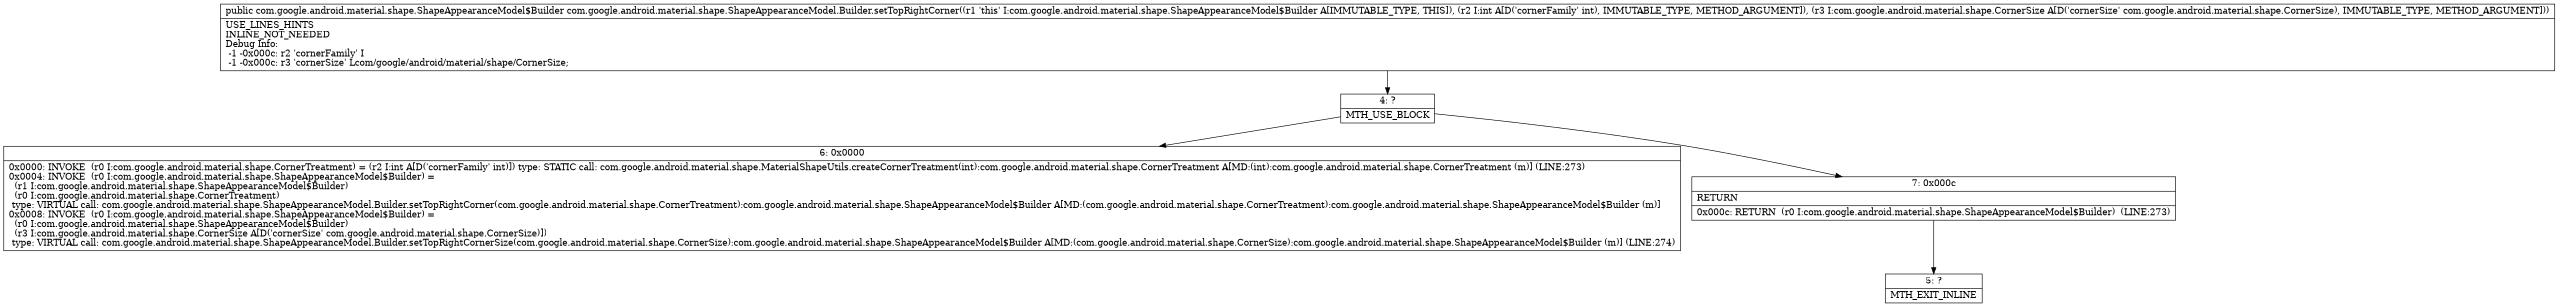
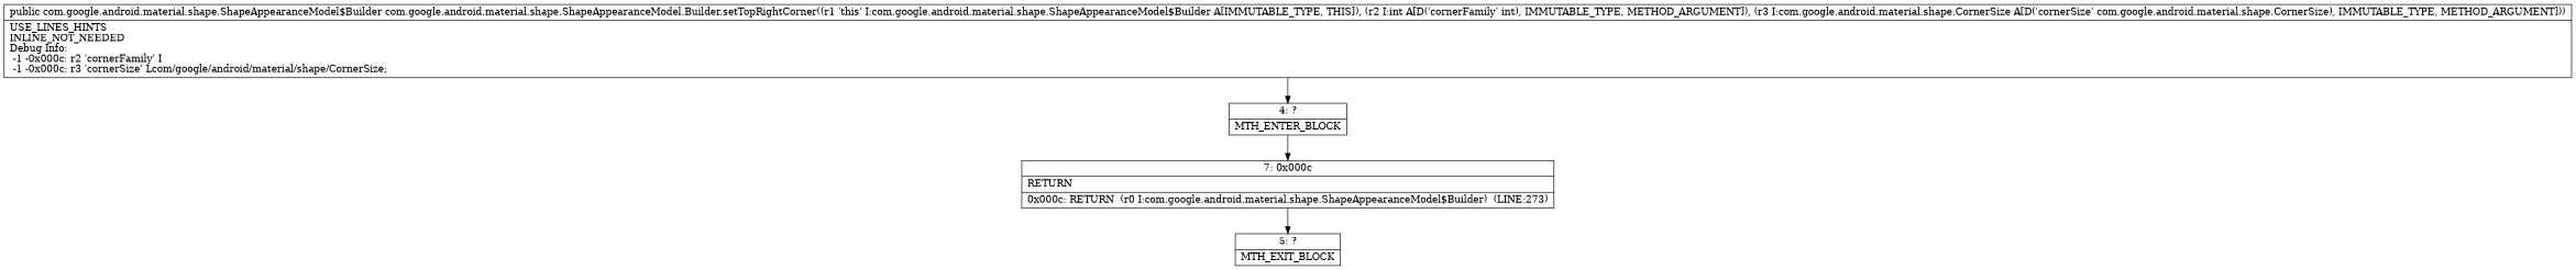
  digraph {
    node [shape=record]
-   n1 [label="{4\:\ ?|MTH_USE_BLOCK\l}"]
-   n2 [label="{6\:\ 0x0000|0x0000: INVOKE  (r0 I:com.google.android.material.shape.CornerTreatment) = (r2 I:int A[D('cornerFamily' int)]) type: STATIC call: com.google.android.material.shape.MaterialShapeUtils.createCornerTreatment(int):com.google.android.material.shape.CornerTreatment A[MD:(int):com.google.android.material.shape.CornerTreatment (m)] (LINE:273)\l0x0004: INVOKE  (r0 I:com.google.android.material.shape.ShapeAppearanceModel$Builder) = \l  (r1 I:com.google.android.material.shape.ShapeAppearanceModel$Builder)\l  (r0 I:com.google.android.material.shape.CornerTreatment)\l type: VIRTUAL call: com.google.android.material.shape.ShapeAppearanceModel.Builder.setTopRightCorner(com.google.android.material.shape.CornerTreatment):com.google.android.material.shape.ShapeAppearanceModel$Builder A[MD:(com.google.android.material.shape.CornerTreatment):com.google.android.material.shape.ShapeAppearanceModel$Builder (m)]\l0x0008: INVOKE  (r0 I:com.google.android.material.shape.ShapeAppearanceModel$Builder) = \l  (r0 I:com.google.android.material.shape.ShapeAppearanceModel$Builder)\l  (r3 I:com.google.android.material.shape.CornerSize A[D('cornerSize' com.google.android.material.shape.CornerSize)])\l type: VIRTUAL call: com.google.android.material.shape.ShapeAppearanceModel.Builder.setTopRightCornerSize(com.google.android.material.shape.CornerSize):com.google.android.material.shape.ShapeAppearanceModel$Builder A[MD:(com.google.android.material.shape.CornerSize):com.google.android.material.shape.ShapeAppearanceModel$Builder (m)] (LINE:274)\l}"]
+   n1 [label="{4\:\ ?|MTH_ENTER_BLOCK\l}"]
    n3 [label="{7\:\ 0x000c|RETURN\l|0x000c: RETURN  (r0 I:com.google.android.material.shape.ShapeAppearanceModel$Builder)  (LINE:273)\l}"]
-   n4 [label="{5\:\ ?|MTH_EXIT_INLINE\l}"]
+   n4 [label="{5\:\ ?|MTH_EXIT_BLOCK\l}"]
    n5 [label="{public com.google.android.material.shape.ShapeAppearanceModel$Builder com.google.android.material.shape.ShapeAppearanceModel.Builder.setTopRightCorner((r1 'this' I:com.google.android.material.shape.ShapeAppearanceModel$Builder A[IMMUTABLE_TYPE, THIS]), (r2 I:int A[D('cornerFamily' int), IMMUTABLE_TYPE, METHOD_ARGUMENT]), (r3 I:com.google.android.material.shape.CornerSize A[D('cornerSize' com.google.android.material.shape.CornerSize), IMMUTABLE_TYPE, METHOD_ARGUMENT]))  | USE_LINES_HINTS\lINLINE_NOT_NEEDED\lDebug Info:\l  \-1 \-0x000c: r2 'cornerFamily' I\l  \-1 \-0x000c: r3 'cornerSize' Lcom\/google\/android\/material\/shape\/CornerSize;\l}"]
-   n1 -> n2
    n1 -> n3
    n3 -> n4
    n5 -> n1
  }
